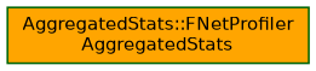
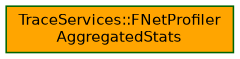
  digraph {
    rankdir=TB
-   n1 [color=darkgreen fillcolor=orange fontname=Helvetica fontsize=10 height=0.2 label="AggregatedStats::FNetProfiler\lAggregatedStats" shape=box style=filled width=0.4]
+   n1 [color=darkgreen fillcolor=orange fontname=Helvetica fontsize=10 height=0.2 label="TraceServices::FNetProfiler\lAggregatedStats" shape=box style=filled width=0.4]
  }
